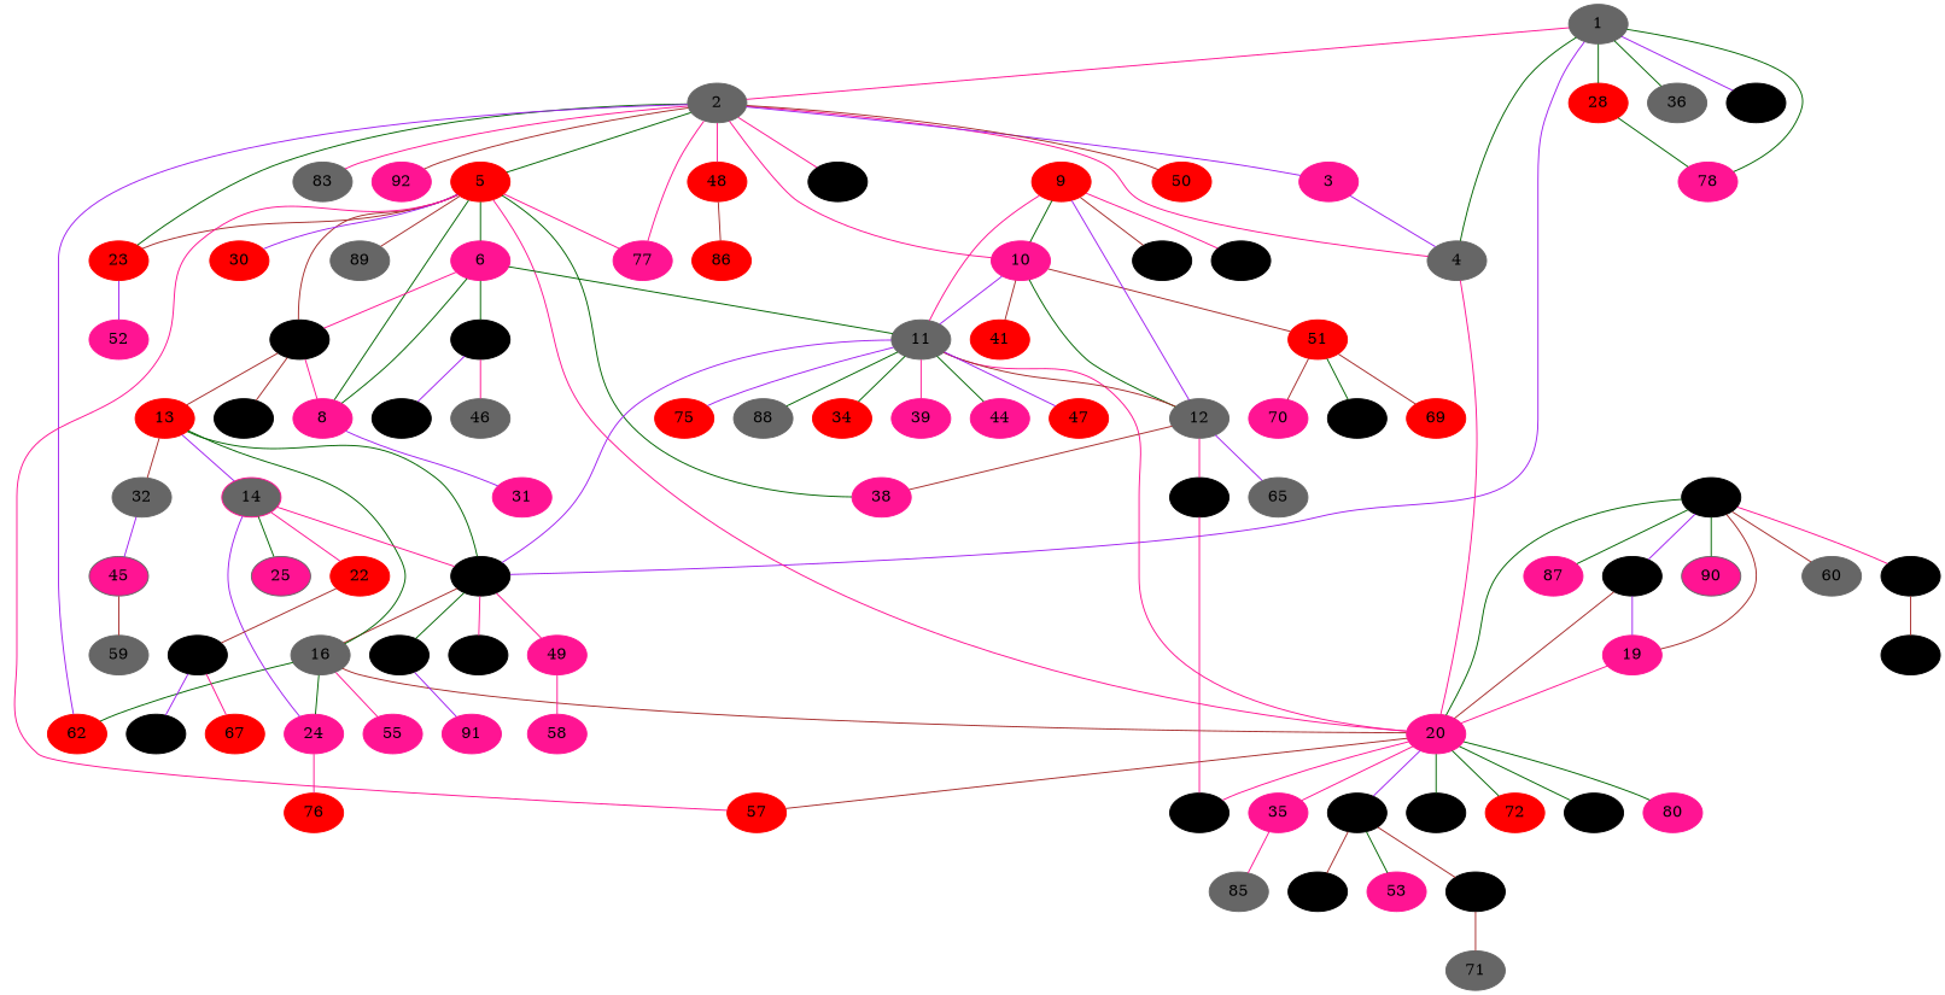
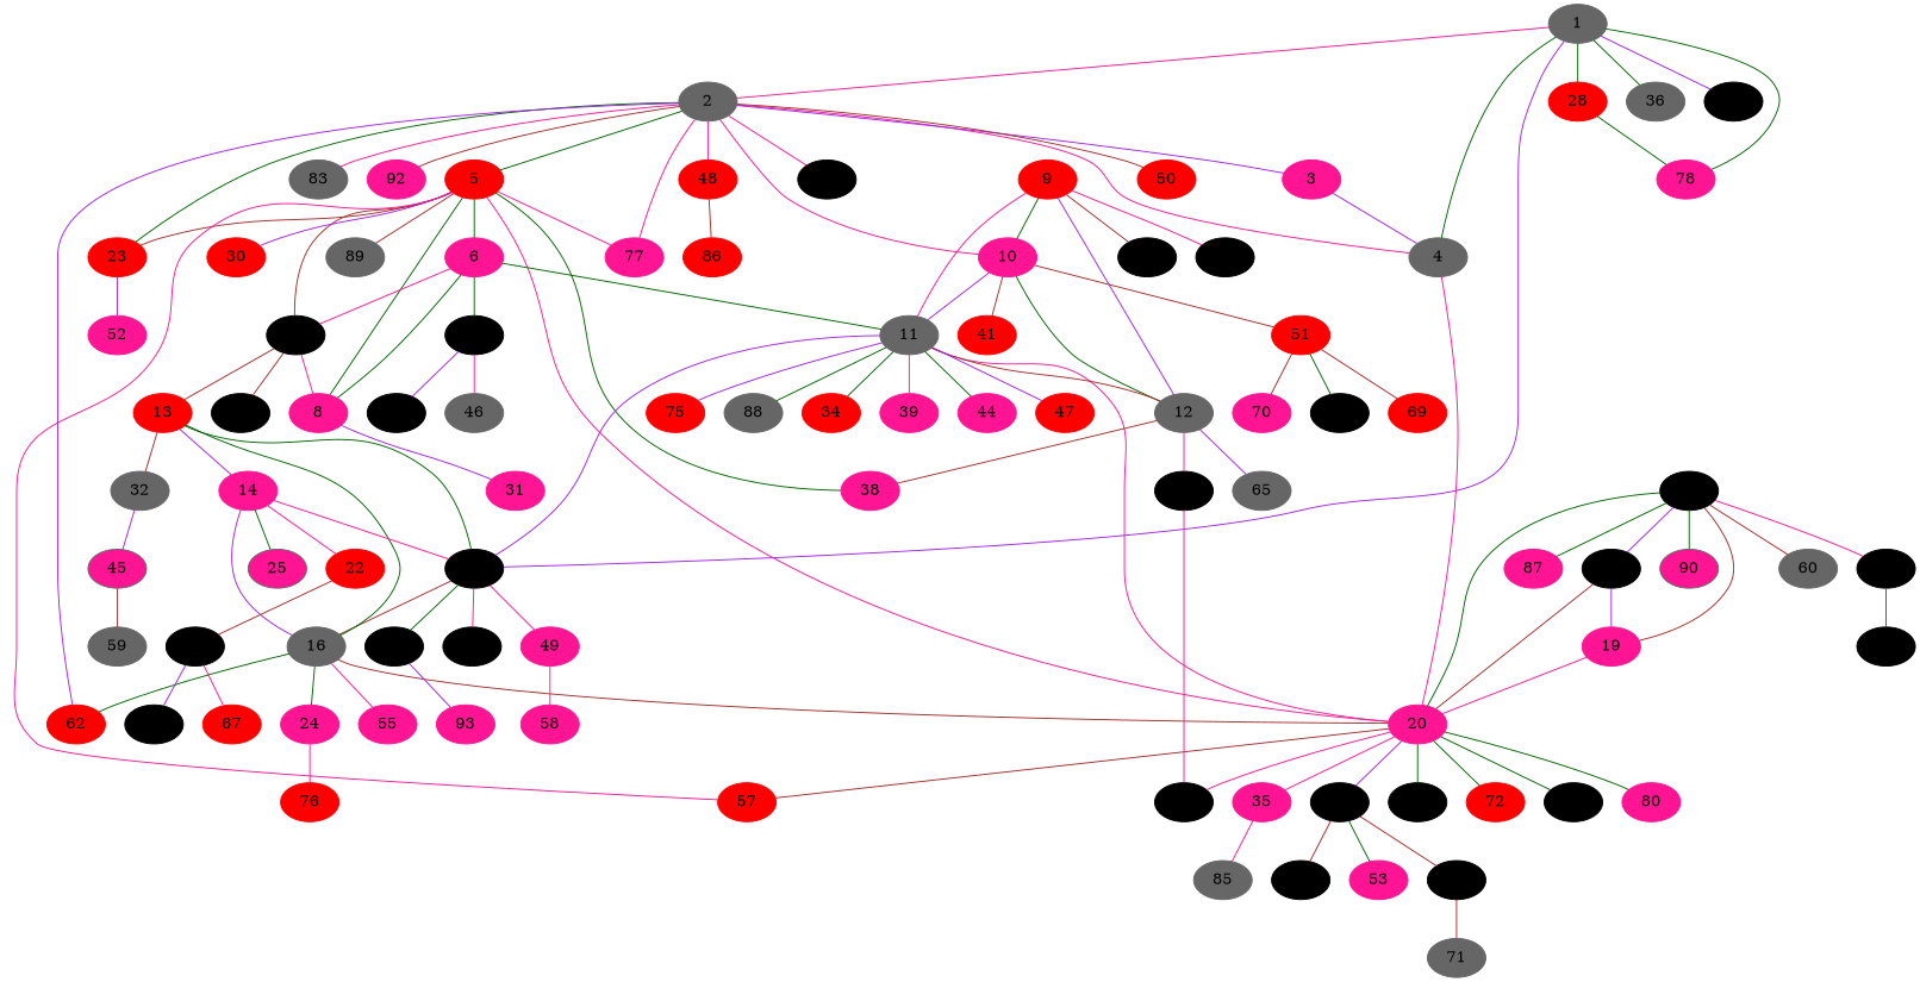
  graph {
    node [color=black style=filled]
    edge [color=deeppink]
    1 [color=gray40]
    2 [color=gray40]
    4 [color=gray40]
    15
    28 [color=red]
    36 [color=gray40]
    82
    78 [color=deeppink]
    3 [color=deeppink]
    5 [color=red]
    10 [color=deeppink]
    23 [color=red]
    26
    48 [color=red]
    50 [color=red]
    62 [color=red]
    77 [color=deeppink]
    83 [color=gray40]
    92 [color=deeppink]
    20 [color=deeppink]
    16 [color=gray40]
    43
    49 [color=deeppink]
    64
    6 [color=deeppink]
    7
    8 [color=deeppink]
    30 [color=red]
    38 [color=deeppink]
    57 [color=red]
    89 [color=gray40]
    11 [color=gray40]
    12 [color=gray40]
    41 [color=red]
    51 [color=red]
    52 [color=deeppink]
    86 [color=red]
    35 [color=deeppink]
    37
    40
    61
    72 [color=red]
    73
    80 [color=deeppink]
    21
    13 [color=red]
    63
    31 [color=deeppink]
    34 [color=red]
    39 [color=deeppink]
    44 [color=deeppink]
    47 [color=red]
    75 [color=red]
    88 [color=gray40]
    42
    46 [color=gray40]
-   14 [color=deeppink fillcolor=gray40]
+   14 [color=deeppink]
    32 [color=gray40]
    9 [color=red]
    29
    56
    27
    65 [color=gray40]
    69 [color=red]
    70 [color=deeppink]
    84
    22 [color=red]
    25 [color=gray40 fillcolor=deeppink]
    24 [color=deeppink]
    55 [color=deeppink]
    45 [color=gray40 fillcolor=deeppink]
    33
-   91 [color=deeppink]
+   91 [color=deeppink label=93]
    58 [color=deeppink]
    76 [color=red]
    17
    18
    19 [color=deeppink]
    60 [color=gray40]
    66
    87 [color=deeppink]
    90 [color=gray40 fillcolor=deeppink]
    81
    85 [color=gray40]
    53 [color=deeppink]
    68
    79
    54
    67 [color=red]
    59 [color=gray40]
    71 [color=gray40]
    1 -- 2
    1 -- 4 [color=darkgreen]
    1 -- 15 [color=purple]
    1 -- 28 [color=darkgreen]
    1 -- 36 [color=darkgreen]
    1 -- 82 [color=purple]
    1 -- 78 [color=darkgreen]
    2 -- 4
    2 -- 3 [color=purple]
    2 -- 5 [color=darkgreen]
    2 -- 10
    2 -- 23 [color=darkgreen]
    2 -- 26
    2 -- 48
    2 -- 50 [color=brown]
    2 -- 62 [color=purple]
    2 -- 77
    2 -- 83
    2 -- 92 [color=brown]
    4 -- 20
    15 -- 16 [color=brown]
    15 -- 43 [color=darkgreen]
    15 -- 49
    15 -- 64
    28 -- 78 [color=darkgreen]
    3 -- 4 [color=purple]
    5 -- 23 [color=brown]
    5 -- 77
    5 -- 20
    5 -- 6 [color=darkgreen]
    5 -- 7 [color=brown]
    5 -- 8 [color=darkgreen]
    5 -- 30 [color=purple]
    5 -- 38 [color=darkgreen]
    5 -- 57
    5 -- 89 [color=brown]
    10 -- 11 [color=purple]
    10 -- 12 [color=darkgreen]
    10 -- 41 [color=brown]
    10 -- 51 [color=brown]
    23 -- 52 [color=purple]
    48 -- 86 [color=brown]
    20 -- 57 [color=brown]
    20 -- 35
    20 -- 37 [color=purple]
    20 -- 40 [color=darkgreen]
    20 -- 61
    20 -- 72 [color=darkgreen]
    20 -- 73 [color=darkgreen]
    20 -- 80 [color=darkgreen]
    16 -- 62 [color=darkgreen]
    16 -- 20 [color=brown]
    16 -- 24 [color=darkgreen]
    16 -- 55
    43 -- 91 [color=purple]
    49 -- 58
    6 -- 7
    6 -- 8 [color=darkgreen]
    6 -- 11 [color=darkgreen]
    6 -- 21 [color=darkgreen]
    7 -- 8
    7 -- 13 [color=brown]
    7 -- 63 [color=brown]
    8 -- 31 [color=purple]
    11 -- 15 [color=purple]
    11 -- 20
    11 -- 12 [color=brown]
    11 -- 34 [color=darkgreen]
    11 -- 39
    11 -- 44 [color=darkgreen]
    11 -- 47 [color=purple]
    11 -- 75 [color=purple]
    11 -- 88 [color=darkgreen]
    12 -- 38 [color=brown]
    12 -- 27
    12 -- 65 [color=purple]
    51 -- 69 [color=brown]
    51 -- 70 [color=brown]
    51 -- 84 [color=darkgreen]
    35 -- 85
    37 -- 53 [color=darkgreen]
    37 -- 68 [color=brown]
    37 -- 79 [color=brown]
    21 -- 42 [color=purple]
    21 -- 46
    13 -- 15 [color=darkgreen]
    13 -- 16 [color=darkgreen]
    13 -- 14 [color=purple]
    13 -- 32 [color=brown]
    14 -- 15
-   14 -- 24 [color=purple]
+   14 -- 16 [color=purple]
    14 -- 22
    14 -- 25 [color=darkgreen]
    32 -- 45 [color=purple]
    9 -- 10 [color=darkgreen]
    9 -- 11
    9 -- 12 [color=purple]
    9 -- 29 [color=brown]
    9 -- 56
    27 -- 61
    22 -- 33 [color=brown]
    24 -- 76
    45 -- 59 [color=brown]
    33 -- 54 [color=purple]
    33 -- 67
    17 -- 20 [color=darkgreen]
    17 -- 18 [color=purple]
    17 -- 19 [color=brown]
    17 -- 60 [color=brown]
    17 -- 66
    17 -- 87 [color=darkgreen]
    17 -- 90 [color=darkgreen]
    18 -- 20 [color=brown]
    18 -- 19 [color=purple]
    19 -- 20
    66 -- 81 [color=brown]
    68 -- 71 [color=brown]
  }
